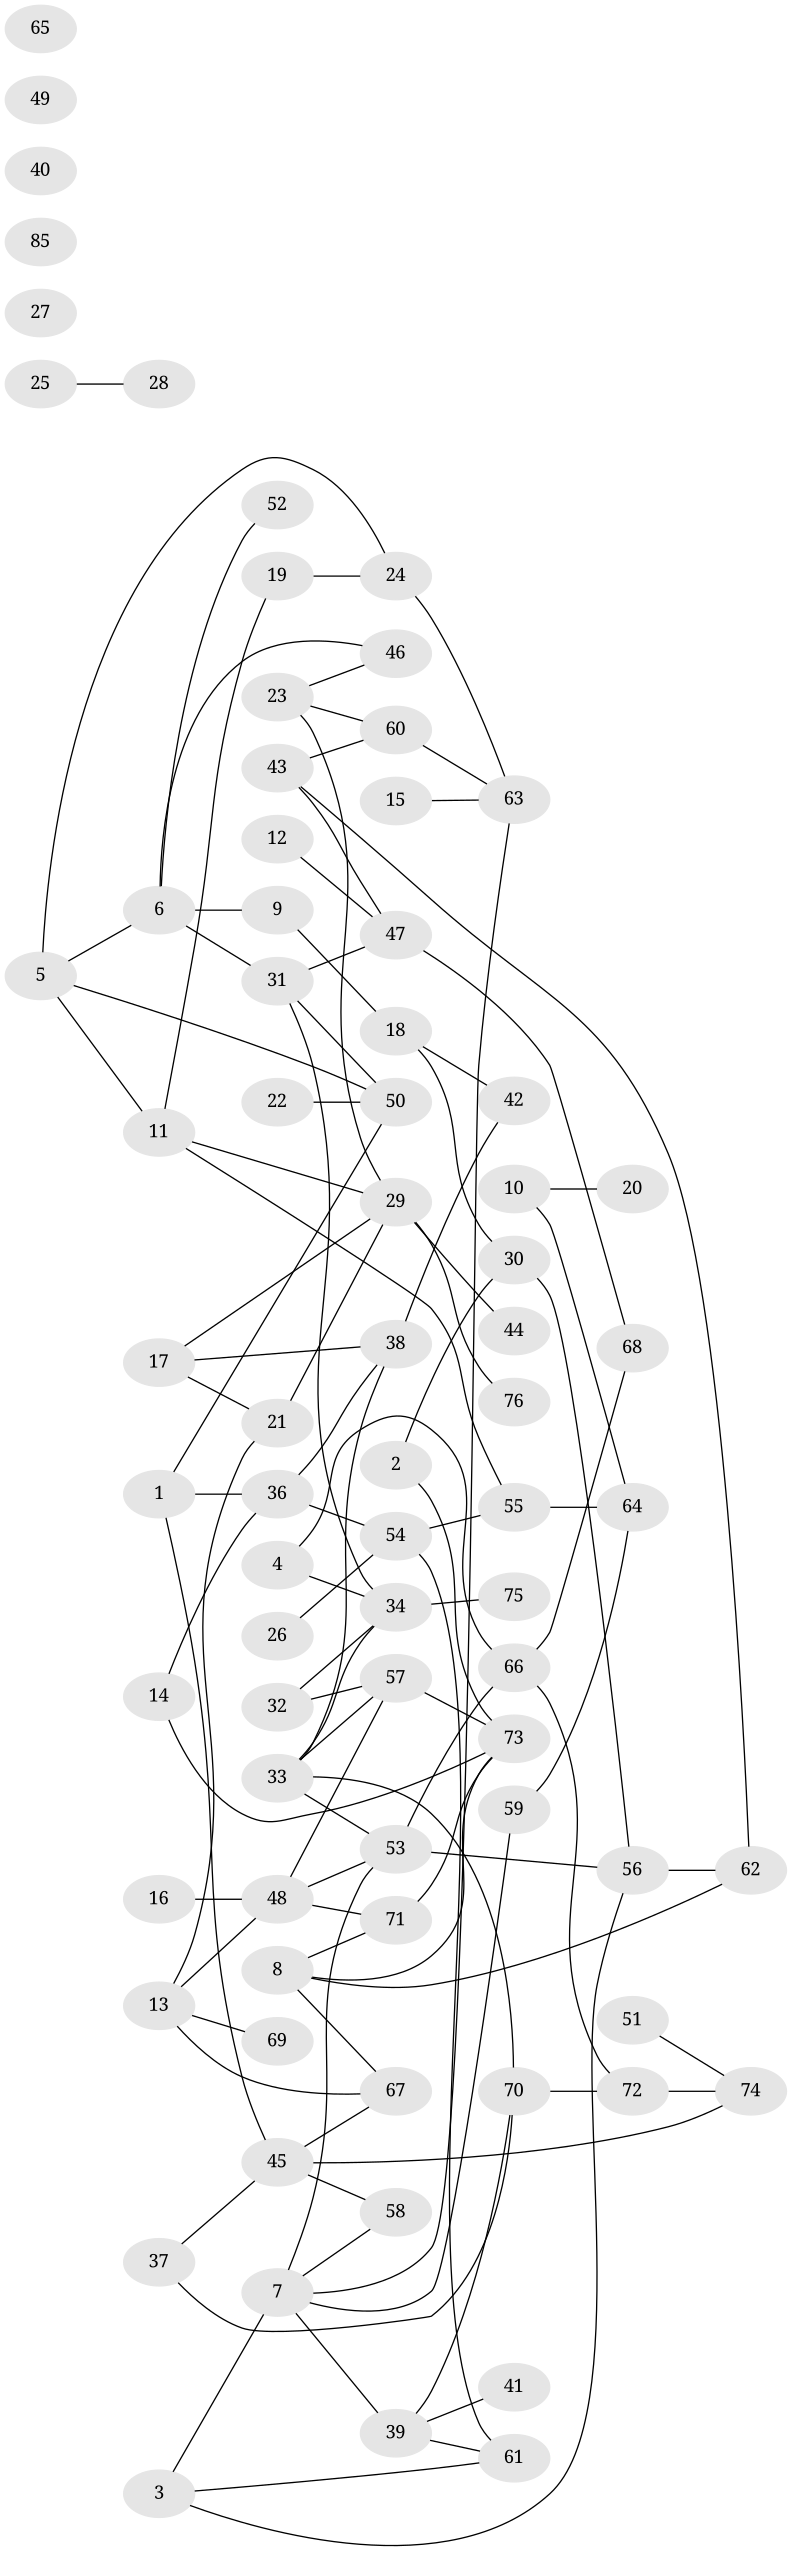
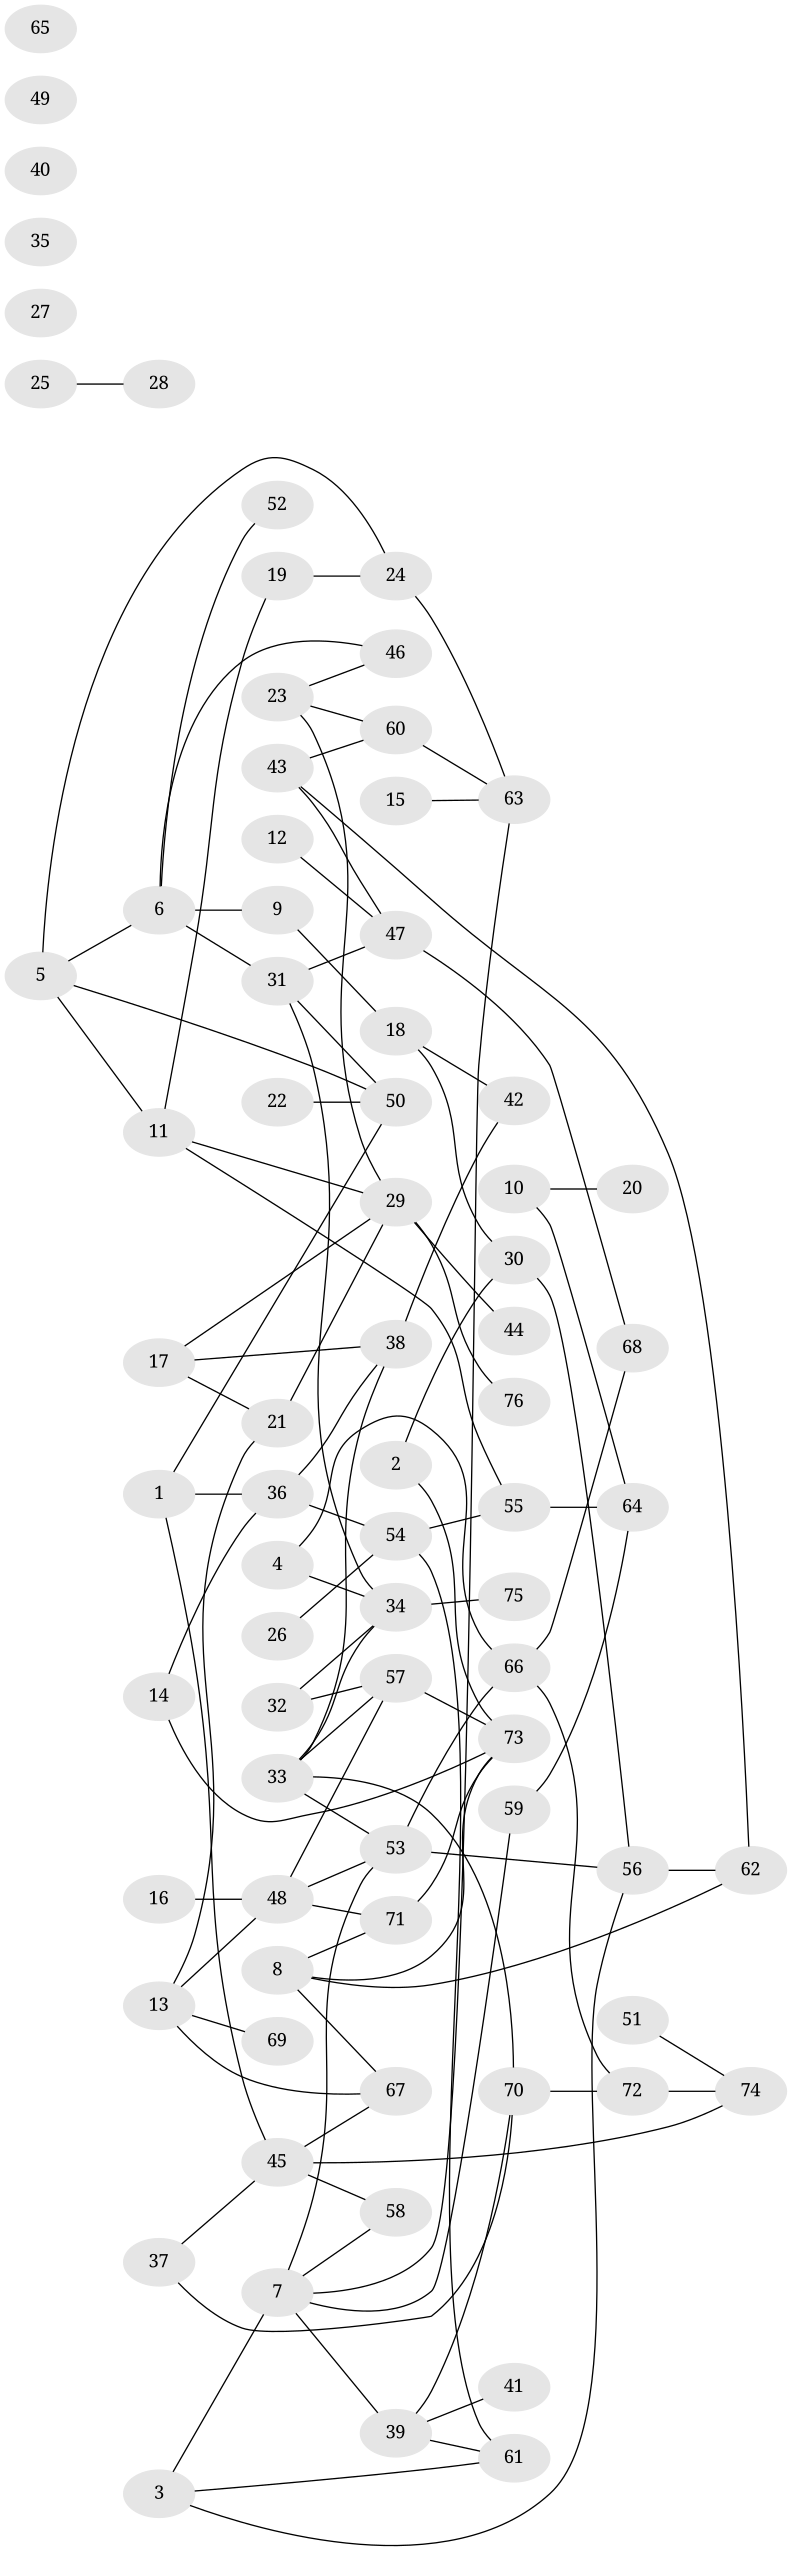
  graph {
    fontname="Noto Serif"
    rankdir=LR
    node [color=gray90 fontname="Noto Serif" style=filled]
    edge [fontname="Noto Serif"]
    1
    36
    45
    50
    38
    54
    58
    67
    74
    2
    30
    73
    56
    3
    7
    61
    39
    53
    59
    63
    62
    4
    34
    66
    75
    68
    72
    5
    6
    11
    24
    9
    31
    46
    52
    19
    29
    55
    18
    47
    70
    41
    64
    8
    71
    42
    10
    20
    44
    76
    12
    13
    21
    48
    69
    57
    14
    15
    16
    17
    22
    23
    60
    25
    28
    26
    27
    32
    33
-   35 [label=85]
+   35
    37
    40
    43
    49
    51
    65
    1 -- 36
    1 -- 45
    1 -- 50
    36 -- 38
    36 -- 54
    45 -- 58
    45 -- 67
    45 -- 74
    38 -- 42
    54 -- 61
    54 -- 55
    2 -- 30
    2 -- 73
    30 -- 56
    56 -- 62
    3 -- 56
    3 -- 7
    3 -- 61
    7 -- 58
    7 -- 39
    7 -- 53
    7 -- 59
    7 -- 63
    39 -- 61
    39 -- 70
    39 -- 41
    53 -- 56
    53 -- 66
    59 -- 64
    4 -- 34
    4 -- 66
    34 -- 75
    66 -- 68
    66 -- 72
    72 -- 74
    5 -- 50
    5 -- 6
    5 -- 11
    5 -- 24
    6 -- 9
    6 -- 31
    6 -- 46
    6 -- 52
    11 -- 19
    11 -- 29
    11 -- 55
    24 -- 63
    9 -- 18
    31 -- 50
    31 -- 34
    31 -- 47
    19 -- 24
    29 -- 44
    29 -- 76
    55 -- 64
    18 -- 30
    18 -- 42
    47 -- 68
    70 -- 72
    8 -- 67
    8 -- 73
    8 -- 62
    8 -- 71
    71 -- 73
    10 -- 64
    10 -- 20
    12 -- 47
    13 -- 67
    13 -- 21
    13 -- 48
    13 -- 69
    21 -- 29
    48 -- 53
    48 -- 71
    48 -- 57
    57 -- 73
    14 -- 36
    14 -- 73
    15 -- 63
    16 -- 48
    17 -- 38
    17 -- 29
    17 -- 21
    22 -- 50
    23 -- 46
    23 -- 29
    23 -- 60
    60 -- 63
    25 -- 28
    26 -- 54
    32 -- 34
    32 -- 57
    33 -- 38
    33 -- 53
    33 -- 34
    33 -- 70
    33 -- 57
    37 -- 45
    37 -- 70
    43 -- 62
    43 -- 47
    43 -- 60
    51 -- 74
  }
